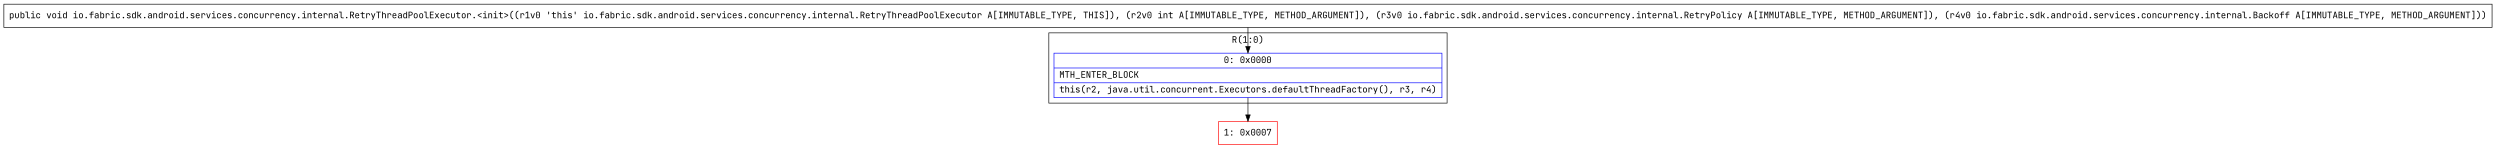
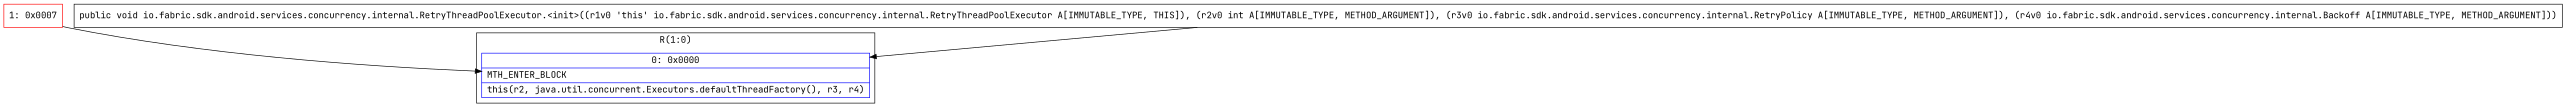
  digraph {
    fontname="JetBrains Mono"
    node [shape=record fontname="JetBrains Mono"]
    edge [fontname="JetBrains Mono"]
    n1 [color=blue label="{0\:\ 0x0000|MTH_ENTER_BLOCK\l|this(r2, java.util.concurrent.Executors.defaultThreadFactory(), r3, r4)\l}"]
    n2 [color=red label="{1\:\ 0x0007}"]
    n3 [label="{public void io.fabric.sdk.android.services.concurrency.internal.RetryThreadPoolExecutor.\<init\>((r1v0 'this' io.fabric.sdk.android.services.concurrency.internal.RetryThreadPoolExecutor A[IMMUTABLE_TYPE, THIS]), (r2v0 int A[IMMUTABLE_TYPE, METHOD_ARGUMENT]), (r3v0 io.fabric.sdk.android.services.concurrency.internal.RetryPolicy A[IMMUTABLE_TYPE, METHOD_ARGUMENT]), (r4v0 io.fabric.sdk.android.services.concurrency.internal.Backoff A[IMMUTABLE_TYPE, METHOD_ARGUMENT])) }"]
    subgraph cluster_1 {
      label="R(1:0)"
      n1
    }
-   n1 -> n2
+   n2 -> n1
    n3 -> n1
  }
